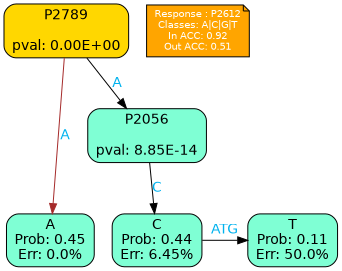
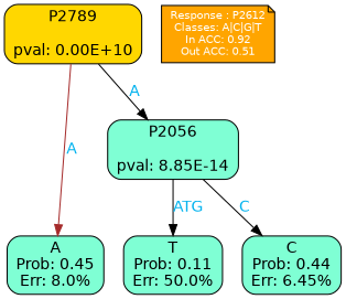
  digraph {
    ranksep=equally
    splines=polylines
    node [color=black fillcolor=aquamarine fontname=helvetica shape=box style="filled, rounded"]
    edge [color=black fontcolor=deepskyblue2 fontname=helvetica]
-   n1 [label="A\nProb: 0.45\nErr: 0.0%"]
+   n1 [label="A\nProb: 0.45\nErr: 8.0%"]
    n2 [label="T\nProb: 0.11\nErr: 50.0%"]
    n3 [label="C\nProb: 0.44\nErr: 6.45%"]
    n4 [align=left fillcolor=orange fontcolor=white fontsize=10 label="Response : P2612\nClasses: A|C|G|T\nIn ACC: 0.92\nOut ACC: 0.51\n" shape=note style=filled]
-   n5 [fillcolor=gold label="P2789\n\npval: 0.00E+00"]
+   n5 [fillcolor=gold label="P2789\n\npval: 0.00E+10"]
    n6 [label="P2056\n\npval: 8.85E-14"]
    subgraph sub_1 {
      rank=same
      n1
      n2
      n3
    }
    subgraph sub_2 {
      rank=same
      n4
      n5
    }
    n5 -> n1 [color=brown label=A]
    n5 -> n6 [label=A]
-   n3 -> n2 [label=ATG]
+   n6 -> n2 [label=ATG]
    n6 -> n3 [label=C]
  }
